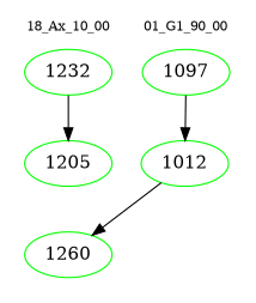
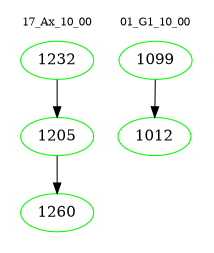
  digraph {
    node [color=green]
    edge [color=black]
    n1 [label=1232]
    n2 [label=1205]
    n3 [label=1260]
-   n4 [label=1097]
+   n4 [label=1099]
    n5 [label=1012]
    subgraph cluster_1 {
      color=white
      fontsize=10
-     label="18_Ax_10_00"
+     label="17_Ax_10_00"
      n1
      n2
      n3
    }
    subgraph cluster_2 {
      color=white
      fontsize=10
-     label="01_G1_90_00"
+     label="01_G1_10_00"
      n4
      n5
    }
    n1 -> n2
-   n5 -> n3
+   n2 -> n3
    n4 -> n5
  }
